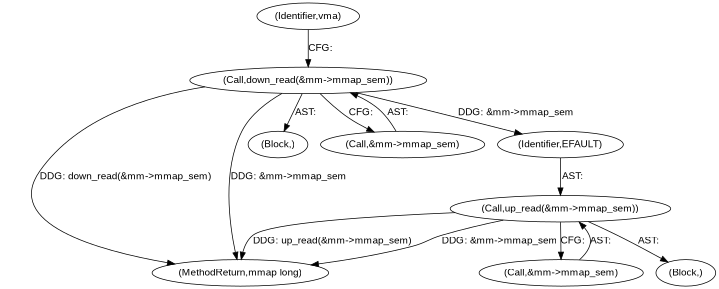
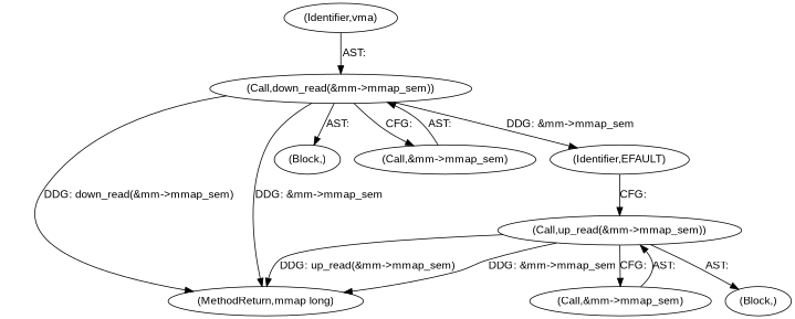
  digraph {
    fontname="Liberation Sans"
    node [fontname="Liberation Sans"]
    edge [fontname="Liberation Sans"]
    n1 [label="(Call,down_read(&mm->mmap_sem))"]
    n2 [label="(MethodReturn,mmap long)"]
    n3 [label="(Block,)"]
    n4 [label="(Call,&mm->mmap_sem)"]
    n5 [label="(Identifier,EFAULT)"]
    n6 [label="(Call,up_read(&mm->mmap_sem))"]
    n7 [label="(Call,&mm->mmap_sem)"]
    n8 [label="(Block,)"]
    n9 [label="(Identifier,vma)"]
    n1 -> n2 [label="DDG: down_read(&mm->mmap_sem)"]
    n1 -> n2 [label="DDG: &mm->mmap_sem"]
    n1 -> n3 [label="AST: "]
    n1 -> n4 [label="CFG: "]
    n1 -> n5 [label="DDG: &mm->mmap_sem"]
    n4 -> n1 [label="AST: "]
-   n5 -> n6 [label="AST: "]
+   n5 -> n6 [label="CFG: "]
    n6 -> n2 [label="DDG: up_read(&mm->mmap_sem)"]
    n6 -> n2 [label="DDG: &mm->mmap_sem"]
    n6 -> n7 [label="CFG: "]
    n6 -> n8 [label="AST: "]
    n7 -> n6 [label="AST: "]
-   n9 -> n1 [label="CFG: "]
+   n9 -> n1 [label="AST: "]
  }
